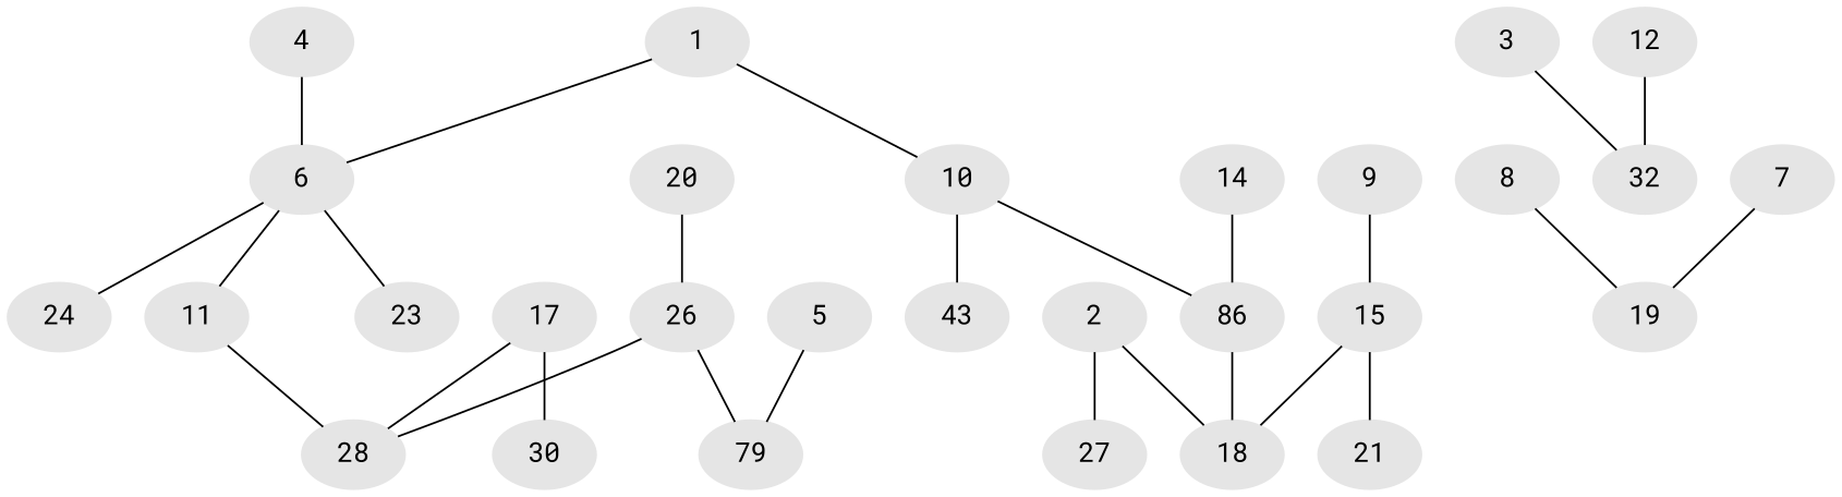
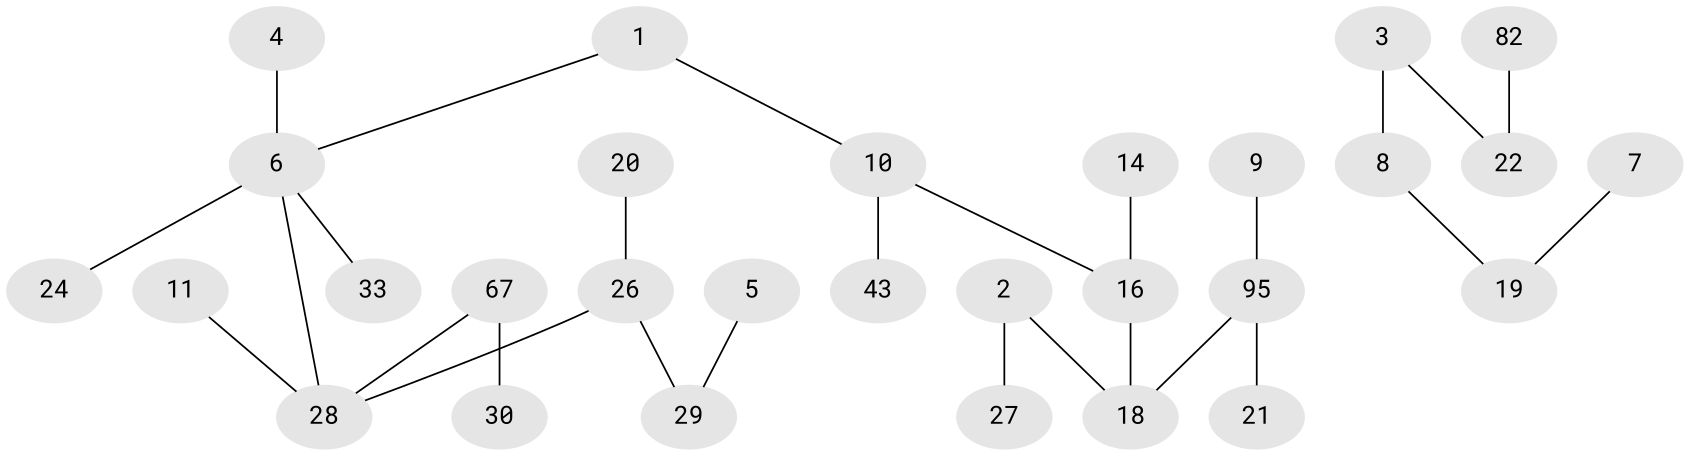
  graph {
    fontname="Roboto Mono"
    node [color=gray90 fontname="Roboto Mono" style=filled]
    edge [fontname="Roboto Mono" weight=1.0]
    1
    6
    10
-   23
+   23 [label=33]
    24
    28
    n7 [label=43]
-   16 [label=86]
+   16
    2
    18
    27
    3
    8
-   22 [label=32]
+   22
    19
    4
    5
-   29 [label=79]
+   29
    7
    9
-   15
+   15 [label=95]
    21
    11
-   12
+   12 [label=82]
    14
-   17
+   17 [label=67]
    30
    20
    26
    1 -- 6
    1 -- 10
    6 -- 23
    6 -- 24
-   6 -- 11
+   6 -- 28
    10 -- n7
    10 -- 16
    16 -- 18
    2 -- 18
    2 -- 27
+   3 -- 8
    3 -- 22
    8 -- 19
    4 -- 6
    5 -- 29
    7 -- 19
    9 -- 15
    15 -- 18
    15 -- 21
    11 -- 28
    12 -- 22
    14 -- 16
    17 -- 28
    17 -- 30
    20 -- 26
    26 -- 28
    26 -- 29
  }
